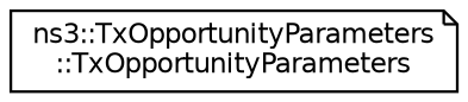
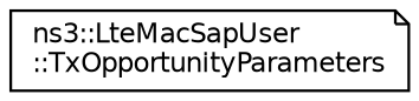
  digraph {
    rankdir=LR
-   n1 [color=black fillcolor=white fontname=Helvetica fontsize=10 height=0.2 label="ns3::TxOpportunityParameters\l::TxOpportunityParameters" shape=note style=filled width=0.4]
+   n1 [color=black fillcolor=white fontname=Helvetica fontsize=10 height=0.2 label="ns3::LteMacSapUser\l::TxOpportunityParameters" shape=note style=filled width=0.4]
  }
